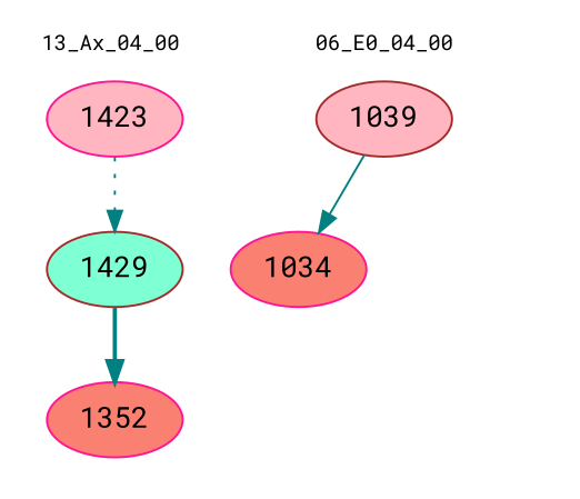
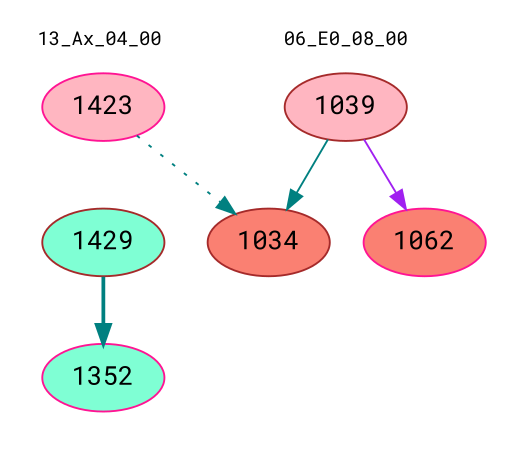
  digraph {
    fontname="Roboto Mono"
    node [color=deeppink fillcolor=lightpink fontname="Roboto Mono" style=filled]
    edge [color=teal fontname="Roboto Mono" style=solid]
    n1 [label=1423]
    n2 [color=brown fillcolor=aquamarine label=1429]
-   n3 [fillcolor=salmon label=1352]
-   n4 [fillcolor=salmon label=1034]
+   n3 [fillcolor=aquamarine label=1352]
+   n4 [color=brown fillcolor=salmon label=1034]
    n5 [color=brown label=1039]
+   n6 [fillcolor=salmon label=1062]
    subgraph cluster_1 {
      color=white
      fontsize=10
      label="13_Ax_04_00"
      n1
      n2
      n3
    }
    subgraph cluster_2 {
      color=white
      fontsize=10
-     label="06_E0_04_00"
+     label="06_E0_08_00"
      n4
      n5
+     n6
    }
-   n1 -> n2 [style=dotted]
+   n1 -> n4 [style=dotted]
    n2 -> n3 [style=bold]
    n5 -> n4
+   n5 -> n6 [color=purple]
  }
